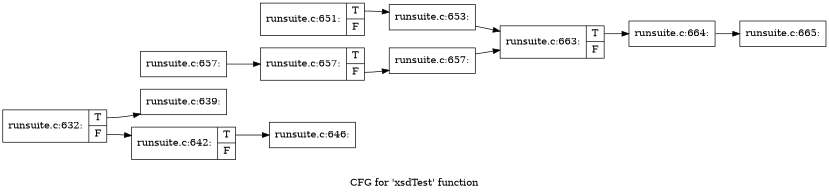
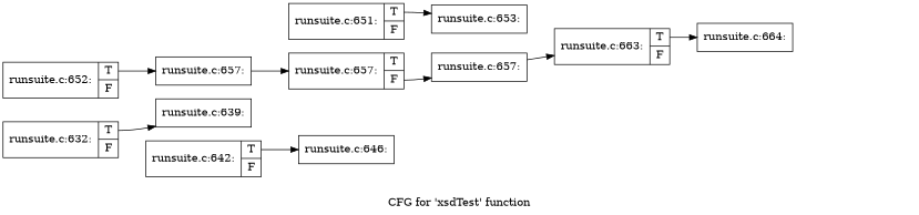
  digraph {
    label="CFG for 'xsdTest' function"
    rankdir=LR
    node [shape=record]
    edge [tailport=s0]
    n1 [label="{runsuite.c:632:|{<s0>T|<s1>F}}"]
    n2 [label="{runsuite.c:639:}"]
    n3 [label="{runsuite.c:642:|{<s0>T|<s1>F}}"]
    n4 [label="{runsuite.c:646:}"]
    n5 [label="{runsuite.c:663:|{<s0>T|<s1>F}}"]
    n6 [label="{runsuite.c:664:}"]
    n7 [label="{runsuite.c:651:|{<s0>T|<s1>F}}"]
    n8 [label="{runsuite.c:653:}"]
+   n9 [label="{runsuite.c:652:|{<s0>T|<s1>F}}"]
    n10 [label="{runsuite.c:657:}"]
-   n11 [label="{runsuite.c:665:}"]
    n12 [label="{runsuite.c:657:|{<s0>T|<s1>F}}"]
    n13 [label="{runsuite.c:657:}"]
    n1 -> n2
-   n1 -> n3 [tailport=s1]
    n3 -> n4
    n5 -> n6
-   n6 -> n11 [tailport=""]
    n7 -> n8
-   n8 -> n5 [tailport=""]
+   n9 -> n10
    n10 -> n12 [tailport=""]
    n12 -> n13 [tailport=s1]
    n13 -> n5 [tailport=""]
  }
